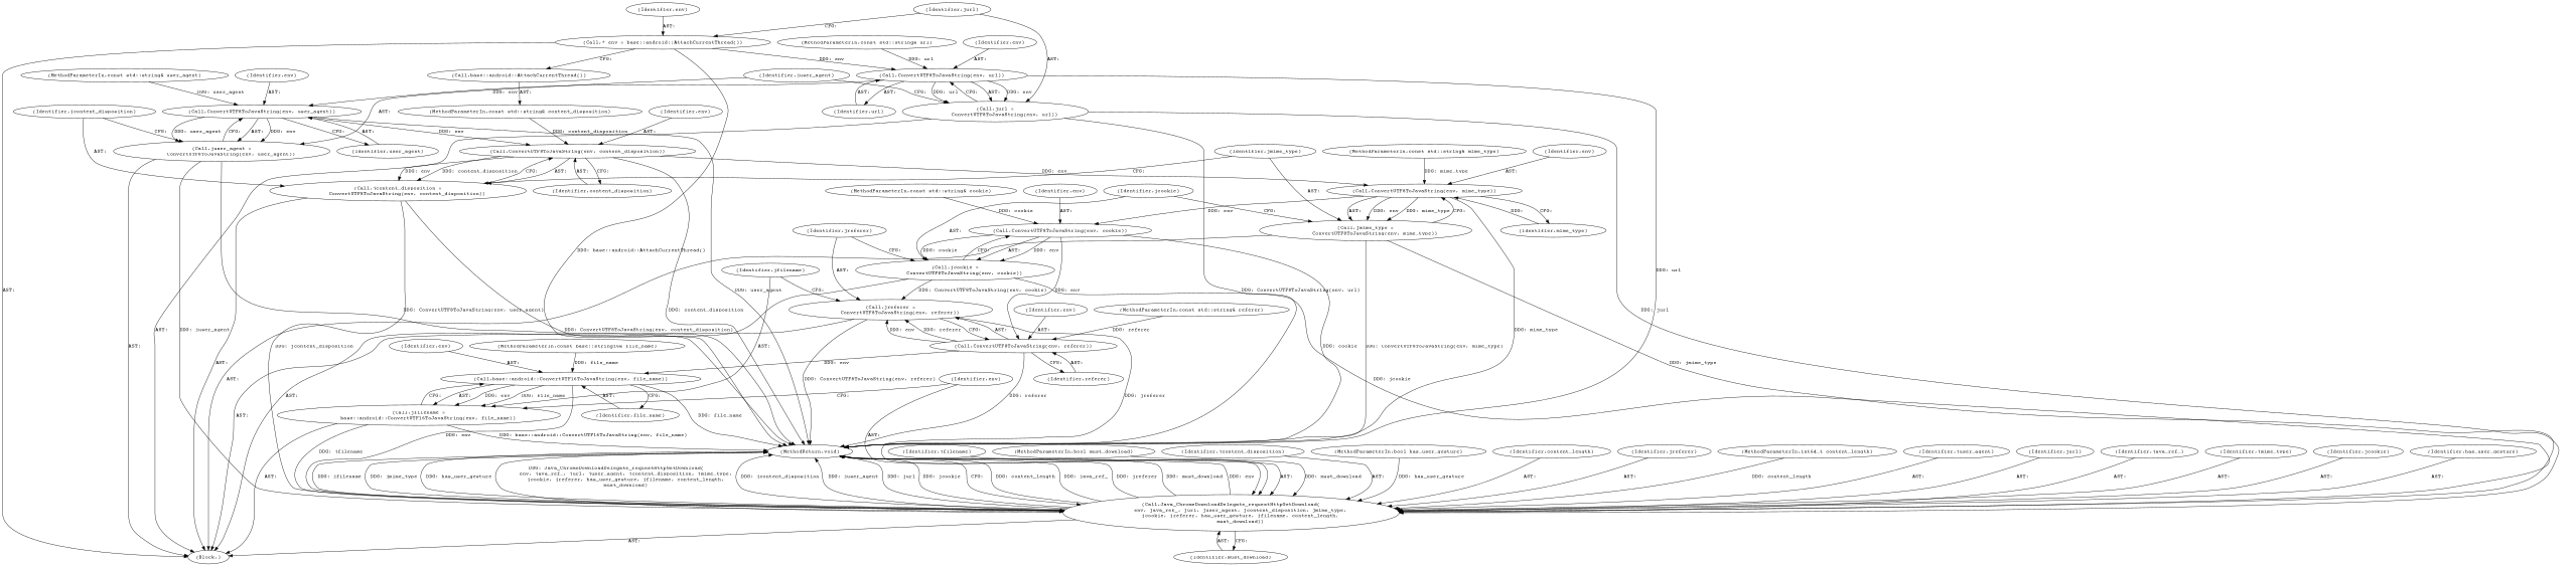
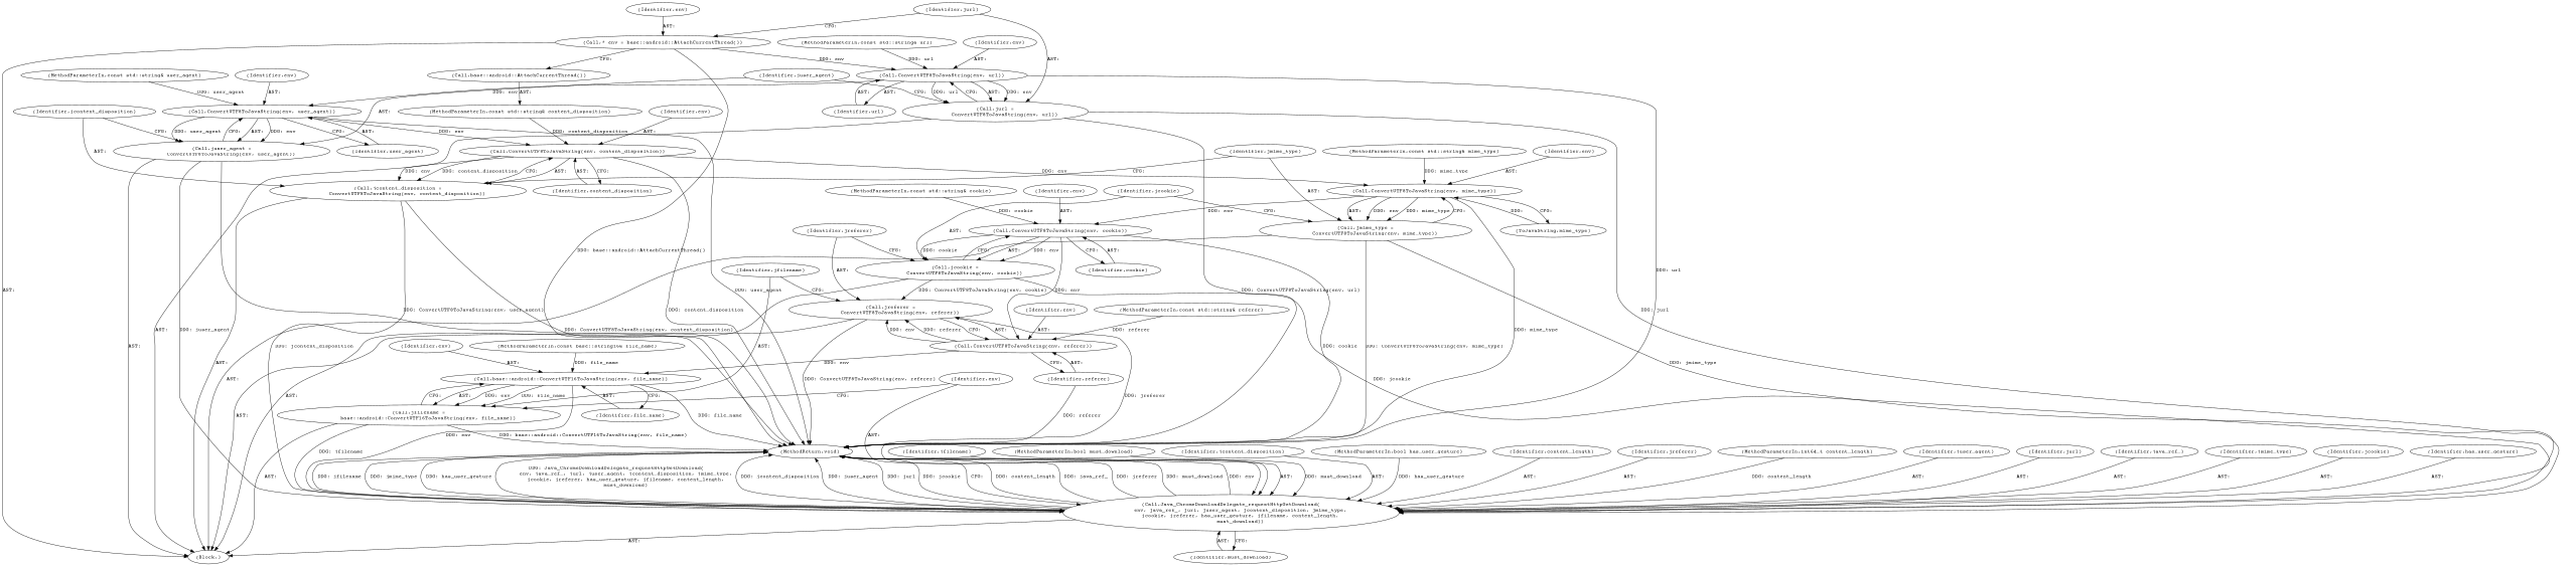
  digraph {
    fontname="Courier Prime"
    node [fontname="Courier Prime"]
    edge [fontname="Courier Prime"]
    n1 [label="(Call,* env = base::android::AttachCurrentThread())"]
    n2 [label="(Call,ConvertUTF8ToJavaString(env, url))"]
    n3 [label="(MethodReturn,void)"]
    n4 [label="(Call,base::android::AttachCurrentThread())"]
    n5 [label="(Block,)"]
    n6 [label="(Call,jurl =\n      ConvertUTF8ToJavaString(env, url))"]
    n7 [label="(Call,ConvertUTF8ToJavaString(env, user_agent))"]
    n8 [label="(Identifier,url)"]
    n9 [label="(Call,Java_ChromeDownloadDelegate_requestHttpGetDownload(\n      env, java_ref_, jurl, juser_agent, jcontent_disposition, jmime_type,\n      jcookie, jreferer, has_user_gesture, jfilename, content_length,\n      must_download))"]
    n10 [label="(MethodParameterIn,const std::string& content_disposition)"]
    n11 [label="(Call,juser_agent =\n      ConvertUTF8ToJavaString(env, user_agent))"]
    n12 [label="(Call,ConvertUTF8ToJavaString(env, content_disposition))"]
    n13 [label="(Identifier,user_agent)"]
    n14 [label="(Identifier,must_download)"]
    n15 [label="(Call,jcontent_disposition =\n      ConvertUTF8ToJavaString(env, content_disposition))"]
    n16 [label="(Call,ConvertUTF8ToJavaString(env, mime_type))"]
    n17 [label="(Identifier,content_disposition)"]
    n18 [label="(Call,jmime_type =\n      ConvertUTF8ToJavaString(env, mime_type))"]
    n19 [label="(Call,ConvertUTF8ToJavaString(env, cookie))"]
-   n20 [label="(Identifier,mime_type)"]
+   n20 [label="(ToJavaString,mime_type)"]
    n21 [label="(Call,jcookie =\n      ConvertUTF8ToJavaString(env, cookie))"]
    n22 [label="(Call,ConvertUTF8ToJavaString(env, referer))"]
+   n23 [label="(Identifier,cookie)"]
    n24 [label="(Call,jreferer =\n      ConvertUTF8ToJavaString(env, referer))"]
    n25 [label="(Call,base::android::ConvertUTF16ToJavaString(env, file_name))"]
    n26 [label="(Identifier,referer)"]
    n27 [label="(Call,jfilename =\n      base::android::ConvertUTF16ToJavaString(env, file_name))"]
    n28 [label="(Identifier,file_name)"]
    n29 [label="(Identifier,jfilename)"]
    n30 [label="(Identifier,jfilename)"]
    n31 [label="(Identifier,jcookie)"]
    n32 [label="(Identifier,jreferer)"]
    n33 [label="(MethodParameterIn,const std::string& url)"]
    n34 [label="(Identifier,env)"]
    n35 [label="(MethodParameterIn,bool must_download)"]
    n36 [label="(Identifier,jcontent_disposition)"]
    n37 [label="(MethodParameterIn,bool has_user_gesture)"]
    n38 [label="(Identifier,content_length)"]
    n39 [label="(Identifier,env)"]
    n40 [label="(MethodParameterIn,const std::string& user_agent)"]
    n41 [label="(Identifier,jreferer)"]
    n42 [label="(MethodParameterIn,int64_t content_length)"]
    n43 [label="(Identifier,env)"]
    n44 [label="(Identifier,juser_agent)"]
    n45 [label="(Identifier,jurl)"]
    n46 [label="(MethodParameterIn,const std::string& mime_type)"]
    n47 [label="(Identifier,env)"]
    n48 [label="(Identifier,env)"]
    n49 [label="(Identifier,java_ref_)"]
    n50 [label="(MethodParameterIn,const base::string16& file_name)"]
    n51 [label="(Identifier,jmime_type)"]
    n52 [label="(Identifier,jurl)"]
    n53 [label="(Identifier,jcookie)"]
    n54 [label="(Identifier,env)"]
    n55 [label="(Identifier,env)"]
    n56 [label="(MethodParameterIn,const std::string& referer)"]
    n57 [label="(MethodParameterIn,const std::string& cookie)"]
    n58 [label="(Identifier,env)"]
    n59 [label="(Identifier,jcontent_disposition)"]
    n60 [label="(Identifier,juser_agent)"]
    n61 [label="(Identifier,has_user_gesture)"]
    n62 [label="(Identifier,env)"]
    n63 [label="(Identifier,jmime_type)"]
    n1 -> n2 [label="DDG: env"]
    n1 -> n3 [label="DDG: base::android::AttachCurrentThread()"]
    n1 -> n4 [label="CFG: "]
    n1 -> n5 [label="AST: "]
    n2 -> n3 [label="DDG: url"]
    n2 -> n6 [label="AST: "]
    n2 -> n6 [label="DDG: env"]
    n2 -> n6 [label="DDG: url"]
    n2 -> n7 [label="DDG: env"]
    n2 -> n8 [label="AST: "]
    n3 -> n9 [label="CFG: "]
    n4 -> n10 [label="AST: "]
    n6 -> n2 [label="CFG: "]
    n6 -> n3 [label="DDG: ConvertUTF8ToJavaString(env, url)"]
    n6 -> n5 [label="AST: "]
    n6 -> n9 [label="DDG: jurl"]
    n7 -> n3 [label="DDG: user_agent"]
    n7 -> n11 [label="AST: "]
    n7 -> n11 [label="DDG: env"]
    n7 -> n11 [label="DDG: user_agent"]
    n7 -> n12 [label="DDG: env"]
    n7 -> n13 [label="CFG: "]
    n8 -> n2 [label="AST: "]
    n9 -> n3 [label="DDG: content_length"]
    n9 -> n3 [label="DDG: java_ref_"]
    n9 -> n3 [label="DDG: jreferer"]
    n9 -> n3 [label="DDG: must_download"]
    n9 -> n3 [label="DDG: env"]
    n9 -> n3 [label="DDG: jfilename"]
    n9 -> n3 [label="DDG: jmime_type"]
    n9 -> n3 [label="DDG: has_user_gesture"]
    n9 -> n3 [label="DDG: Java_ChromeDownloadDelegate_requestHttpGetDownload(\n      env, java_ref_, jurl, juser_agent, jcontent_disposition, jmime_type,\n      jcookie, jreferer, has_user_gesture, jfilename, content_length,\n      must_download)"]
    n9 -> n3 [label="DDG: jcontent_disposition"]
    n9 -> n3 [label="DDG: juser_agent"]
    n9 -> n3 [label="DDG: jurl"]
    n9 -> n3 [label="DDG: jcookie"]
    n9 -> n5 [label="AST: "]
    n9 -> n14 [label="CFG: "]
    n10 -> n12 [label="DDG: content_disposition"]
    n11 -> n3 [label="DDG: ConvertUTF8ToJavaString(env, user_agent)"]
    n11 -> n5 [label="AST: "]
    n11 -> n7 [label="CFG: "]
    n11 -> n9 [label="DDG: juser_agent"]
    n12 -> n3 [label="DDG: content_disposition"]
    n12 -> n15 [label="AST: "]
    n12 -> n15 [label="DDG: env"]
    n12 -> n15 [label="DDG: content_disposition"]
    n12 -> n16 [label="DDG: env"]
    n12 -> n17 [label="CFG: "]
    n13 -> n7 [label="AST: "]
    n14 -> n9 [label="AST: "]
    n15 -> n3 [label="DDG: ConvertUTF8ToJavaString(env, content_disposition)"]
    n15 -> n5 [label="AST: "]
    n15 -> n9 [label="DDG: jcontent_disposition"]
    n15 -> n12 [label="CFG: "]
    n16 -> n3 [label="DDG: mime_type"]
    n16 -> n18 [label="AST: "]
    n16 -> n18 [label="DDG: env"]
    n16 -> n18 [label="DDG: mime_type"]
    n16 -> n19 [label="DDG: env"]
    n16 -> n20 [label="CFG: "]
    n17 -> n12 [label="AST: "]
    n18 -> n3 [label="DDG: ConvertUTF8ToJavaString(env, mime_type)"]
    n18 -> n5 [label="AST: "]
    n18 -> n9 [label="DDG: jmime_type"]
    n18 -> n16 [label="CFG: "]
    n19 -> n3 [label="DDG: cookie"]
    n19 -> n21 [label="AST: "]
    n19 -> n21 [label="DDG: env"]
    n19 -> n21 [label="DDG: cookie"]
    n19 -> n22 [label="DDG: env"]
+   n19 -> n23 [label="CFG: "]
    n20 -> n16 [label="DDG: "]
    n21 -> n5 [label="AST: "]
    n21 -> n9 [label="DDG: jcookie"]
    n21 -> n19 [label="CFG: "]
    n21 -> n24 [label="DDG: ConvertUTF8ToJavaString(env, cookie)"]
-   n22 -> n3 [label="DDG: referer"]
+   n26 -> n3 [label="DDG: referer"]
    n22 -> n24 [label="AST: "]
    n22 -> n24 [label="DDG: env"]
    n22 -> n24 [label="DDG: referer"]
    n22 -> n25 [label="DDG: env"]
    n22 -> n26 [label="CFG: "]
+   n23 -> n19 [label="AST: "]
    n24 -> n3 [label="DDG: ConvertUTF8ToJavaString(env, referer)"]
    n24 -> n5 [label="AST: "]
    n24 -> n9 [label="DDG: jreferer"]
    n24 -> n22 [label="CFG: "]
    n25 -> n3 [label="DDG: file_name"]
    n25 -> n9 [label="DDG: env"]
    n25 -> n27 [label="AST: "]
    n25 -> n27 [label="DDG: env"]
    n25 -> n27 [label="DDG: file_name"]
    n25 -> n28 [label="CFG: "]
    n26 -> n22 [label="AST: "]
    n27 -> n3 [label="DDG: base::android::ConvertUTF16ToJavaString(env, file_name)"]
    n27 -> n5 [label="AST: "]
    n27 -> n9 [label="DDG: jfilename"]
    n27 -> n25 [label="CFG: "]
    n28 -> n25 [label="AST: "]
    n29 -> n9 [label="AST: "]
    n30 -> n24 [label="CFG: "]
    n30 -> n27 [label="AST: "]
    n31 -> n18 [label="CFG: "]
    n31 -> n21 [label="AST: "]
    n32 -> n21 [label="CFG: "]
    n32 -> n24 [label="AST: "]
    n33 -> n2 [label="DDG: url"]
    n34 -> n16 [label="AST: "]
    n35 -> n9 [label="DDG: must_download"]
    n36 -> n9 [label="AST: "]
    n37 -> n9 [label="DDG: has_user_gesture"]
    n38 -> n9 [label="AST: "]
    n39 -> n2 [label="AST: "]
    n40 -> n7 [label="DDG: user_agent"]
    n41 -> n9 [label="AST: "]
    n42 -> n9 [label="DDG: content_length"]
    n43 -> n9 [label="AST: "]
    n43 -> n27 [label="CFG: "]
    n44 -> n9 [label="AST: "]
    n45 -> n9 [label="AST: "]
    n46 -> n16 [label="DDG: mime_type"]
    n47 -> n19 [label="AST: "]
    n48 -> n22 [label="AST: "]
    n49 -> n9 [label="AST: "]
    n50 -> n25 [label="DDG: file_name"]
    n51 -> n9 [label="AST: "]
    n52 -> n1 [label="CFG: "]
    n52 -> n6 [label="AST: "]
    n53 -> n9 [label="AST: "]
    n54 -> n12 [label="AST: "]
    n55 -> n1 [label="AST: "]
    n56 -> n22 [label="DDG: referer"]
    n57 -> n19 [label="DDG: cookie"]
    n58 -> n25 [label="AST: "]
    n59 -> n11 [label="CFG: "]
    n59 -> n15 [label="AST: "]
    n60 -> n6 [label="CFG: "]
    n60 -> n11 [label="AST: "]
    n61 -> n9 [label="AST: "]
    n62 -> n7 [label="AST: "]
    n63 -> n15 [label="CFG: "]
    n63 -> n18 [label="AST: "]
  }
